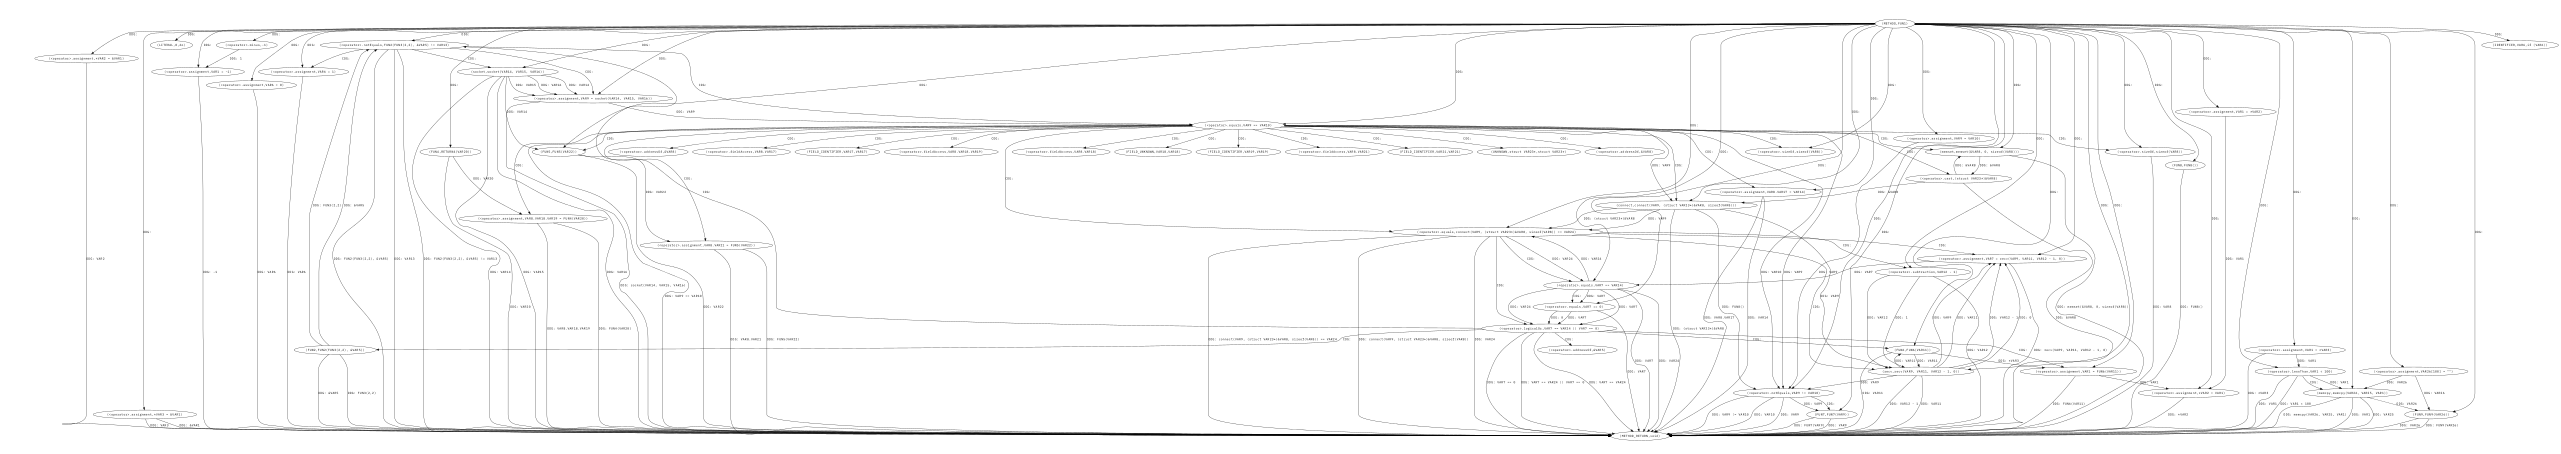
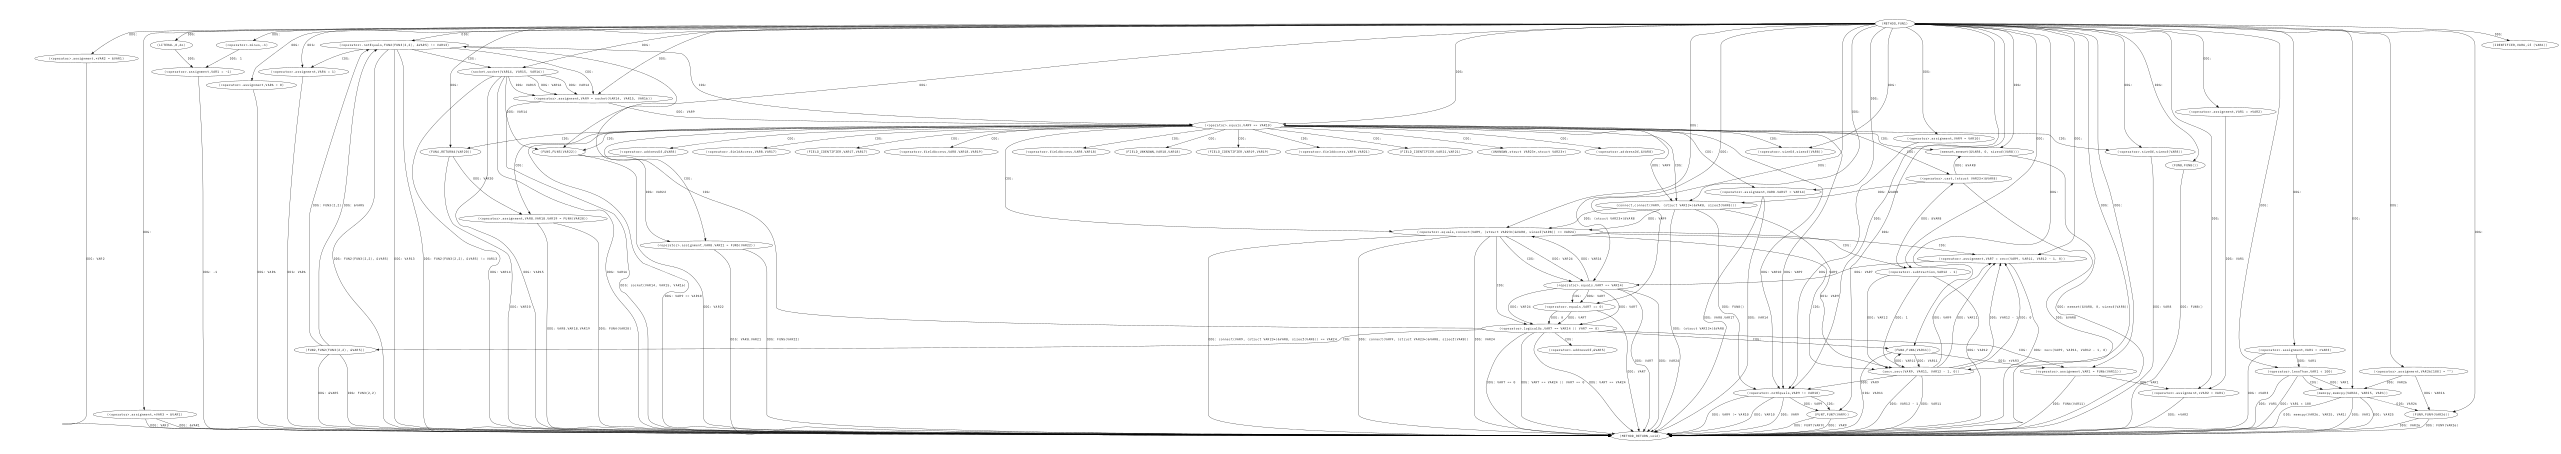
  digraph {
    fontname="IBM Plex Mono"
    node [fontname="IBM Plex Mono"]
    edge [fontname="IBM Plex Mono"]
    n1 [label="(METHOD,FUN1)"]
    n2 [label="(<operator>.assignment,*VAR2 = &VAR1)"]
    n3 [label="(<operator>.assignment,*VAR3 = &VAR1)"]
    n4 [label="(<operator>.assignment,VAR1 = -1)"]
    n5 [label="(<operator>.minus,-1)"]
    n6 [label="(<operator>.assignment,VAR1 = *VAR2)"]
    n7 [label="(<operator>.assignment,VAR6 = 0)"]
    n8 [label="(<operator>.assignment,VAR9 = VAR10)"]
    n9 [label="(<operator>.notEquals,FUN2(FUN3(2,2), &VAR5) != VAR13)"]
    n10 [label="(<operator>.assignment,VAR6 = 1)"]
    n11 [label="(<operator>.assignment,VAR9 = socket(VAR14, VAR15, VAR16))"]
    n12 [label="(socket,socket(VAR14, VAR15, VAR16))"]
    n13 [label="(<operator>.equals,VAR9 == VAR10)"]
    n14 [label="(memset,memset(&VAR8, 0, sizeof(VAR8)))"]
    n15 [label="(<operator>.sizeOf,sizeof(VAR8))"]
    n16 [label="(<operator>.assignment,VAR8.VAR17 = VAR14)"]
    n17 [label="(FUN4,RETURN4(VAR20))"]
    n18 [label="(FUN5,FUN5(VAR22))"]
    n19 [label="(<operator>.equals,connect(VAR9, (struct VAR23*)&VAR8, sizeof(VAR8)) == VAR24)"]
    n20 [label="(connect,connect(VAR9, (struct VAR23*)&VAR8, sizeof(VAR8)))"]
    n21 [label="(<operator>.sizeOf,sizeof(VAR8))"]
    n22 [label="(<operator>.assignment,VAR7 = recv(VAR9, VAR11, VAR12 - 1, 0))"]
    n23 [label="(recv,recv(VAR9, VAR11, VAR12 - 1, 0))"]
    n24 [label="(<operator>.subtraction,VAR12 - 1)"]
    n25 [label="(<operator>.equals,VAR7 == VAR24)"]
    n26 [label="(<operator>.equals,VAR7 == 0)"]
    n27 [label="(<operator>.assignment,VAR1 = FUN6(VAR11))"]
    n28 [label="(FUN6,FUN6(VAR11))"]
    n29 [label="(LITERAL,0,do)"]
    n30 [label="(<operator>.notEquals,VAR9 != VAR10)"]
    n31 [label="(FUN7,FUN7(VAR9))"]
    n32 [label="(IDENTIFIER,VAR6,if (VAR6))"]
    n33 [label="(FUN8,FUN8())"]
    n34 [label="(<operator>.assignment,*VAR2 = VAR1)"]
    n35 [label="(<operator>.assignment,VAR1 = *VAR3)"]
    n36 [label="(<operator>.assignment,VAR26[100] = \"\")"]
    n37 [label="(<operator>.lessThan,VAR1 < 100)"]
    n38 [label="(memcpy,memcpy(VAR26, VAR25, VAR1))"]
    n39 [label="(FUN9,FUN9(VAR26))"]
    n40 [label="(METHOD_RETURN,void)"]
    n41 [label="(<operator>.assignment,VAR8.VAR18.VAR19 = FUN4(VAR20))"]
    n42 [label="(<operator>.assignment,VAR8.VAR21 = FUN5(VAR22))"]
    n43 [label="(<operator>.cast,(struct VAR23*)&VAR8)"]
    n44 [label="(<operator>.addressOf,&VAR8)"]
    n45 [label="(<operator>.fieldAccess,VAR8.VAR17)"]
    n46 [label="(FIELD_IDENTIFIER,VAR17,VAR17)"]
    n47 [label="(<operator>.fieldAccess,VAR8.VAR18.VAR19)"]
    n48 [label="(<operator>.fieldAccess,VAR8.VAR18)"]
    n49 [label="(FIELD_UNKNOWN,VAR18,VAR18)"]
    n50 [label="(FIELD_IDENTIFIER,VAR19,VAR19)"]
    n51 [label="(<operator>.fieldAccess,VAR8.VAR21)"]
    n52 [label="(FIELD_IDENTIFIER,VAR21,VAR21)"]
    n53 [label="(UNKNOWN,struct VAR23*,struct VAR23*)"]
    n54 [label="(<operator>.addressOf,&VAR8)"]
    n55 [label="(<operator>.logicalOr,VAR7 == VAR24 || VAR7 == 0)"]
    n56 [label="(FUN2,FUN2(FUN3(2,2), &VAR5))"]
    n57 [label="(<operator>.addressOf,&VAR5)"]
    n1 -> n2 [label="DDG: "]
    n1 -> n3 [label="DDG: "]
-   n1 -> n4 [label="DDG: "]
+   n29 -> n4 [label="DDG: "]
    n1 -> n5 [label="DDG: "]
    n1 -> n6 [label="DDG: "]
    n1 -> n7 [label="DDG: "]
    n1 -> n8 [label="DDG: "]
    n1 -> n9 [label="DDG: "]
    n1 -> n10 [label="DDG: "]
    n1 -> n11 [label="DDG: "]
    n1 -> n12 [label="DDG: "]
    n1 -> n13 [label="DDG: "]
    n1 -> n14 [label="DDG: "]
    n1 -> n15 [label="DDG: "]
    n1 -> n16 [label="DDG: "]
    n1 -> n17 [label="DDG: "]
    n1 -> n18 [label="DDG: "]
    n1 -> n19 [label="DDG: "]
    n1 -> n20 [label="DDG: "]
    n1 -> n21 [label="DDG: "]
    n1 -> n22 [label="DDG: "]
    n1 -> n23 [label="DDG: "]
    n1 -> n24 [label="DDG: "]
    n1 -> n25 [label="DDG: "]
    n1 -> n26 [label="DDG: "]
    n1 -> n27 [label="DDG: "]
    n1 -> n28 [label="DDG: "]
    n1 -> n29 [label="DDG: "]
    n1 -> n30 [label="DDG: "]
    n1 -> n31 [label="DDG: "]
    n1 -> n32 [label="DDG: "]
    n1 -> n33 [label="DDG: "]
    n1 -> n34 [label="DDG: "]
    n1 -> n35 [label="DDG: "]
    n1 -> n36 [label="DDG: "]
    n1 -> n37 [label="DDG: "]
    n1 -> n38 [label="DDG: "]
    n1 -> n39 [label="DDG: "]
    n2 -> n40 [label="DDG: VAR2"]
    n3 -> n40 [label="DDG: VAR3"]
    n3 -> n40 [label="DDG: &VAR1"]
    n4 -> n40 [label="DDG: -1"]
    n5 -> n4 [label="DDG: 1"]
    n6 -> n34 [label="DDG: VAR1"]
    n7 -> n40 [label="DDG: VAR6"]
    n8 -> n30 [label="DDG: VAR9"]
    n9 -> n10 [label="CDG: "]
    n9 -> n11 [label="CDG: "]
    n9 -> n12 [label="CDG: "]
    n9 -> n13 [label="CDG: "]
    n9 -> n40 [label="DDG: VAR13"]
    n9 -> n40 [label="DDG: FUN2(FUN3(2,2), &VAR5) != VAR13"]
    n9 -> n40 [label="DDG: FUN2(FUN3(2,2), &VAR5)"]
    n10 -> n40 [label="DDG: VAR6"]
    n11 -> n13 [label="DDG: VAR9"]
    n11 -> n40 [label="DDG: socket(VAR14, VAR15, VAR16)"]
    n12 -> n11 [label="DDG: VAR14"]
    n12 -> n11 [label="DDG: VAR15"]
    n12 -> n11 [label="DDG: VAR16"]
    n12 -> n18 [label="DDG: VAR14"]
    n12 -> n40 [label="DDG: VAR16"]
    n12 -> n40 [label="DDG: VAR14"]
    n12 -> n40 [label="DDG: VAR15"]
    n13 -> n14 [label="CDG: "]
    n13 -> n15 [label="CDG: "]
    n13 -> n16 [label="CDG: "]
+   n13 -> n17 [label="CDG: "]
    n13 -> n18 [label="CDG: "]
    n13 -> n19 [label="CDG: "]
    n13 -> n20 [label="DDG: VAR9"]
    n13 -> n20 [label="CDG: "]
    n13 -> n21 [label="CDG: "]
    n13 -> n30 [label="DDG: VAR9"]
    n13 -> n30 [label="DDG: VAR10"]
    n13 -> n40 [label="DDG: VAR9 == VAR10"]
    n13 -> n41 [label="CDG: "]
    n13 -> n42 [label="CDG: "]
    n13 -> n43 [label="CDG: "]
    n13 -> n44 [label="CDG: "]
    n13 -> n45 [label="CDG: "]
    n13 -> n46 [label="CDG: "]
    n13 -> n47 [label="CDG: "]
    n13 -> n48 [label="CDG: "]
    n13 -> n49 [label="CDG: "]
    n13 -> n50 [label="CDG: "]
    n13 -> n51 [label="CDG: "]
    n13 -> n52 [label="CDG: "]
    n13 -> n53 [label="CDG: "]
    n13 -> n54 [label="CDG: "]
    n14 -> n40 [label="DDG: memset(&VAR8, 0, sizeof(VAR8))"]
-   n14 -> n43 [label="DDG: &VAR8"]
+   n24 -> n43 [label="DDG: &VAR8"]
    n16 -> n40 [label="DDG: VAR8.VAR17"]
    n16 -> n40 [label="DDG: VAR14"]
    n17 -> n40 [label="DDG: VAR20"]
    n17 -> n41 [label="DDG: VAR20"]
    n18 -> n40 [label="DDG: VAR22"]
    n18 -> n42 [label="DDG: VAR22"]
    n19 -> n22 [label="CDG: "]
    n19 -> n23 [label="CDG: "]
    n19 -> n24 [label="CDG: "]
    n19 -> n25 [label="DDG: VAR24"]
    n19 -> n25 [label="CDG: "]
    n19 -> n40 [label="DDG: connect(VAR9, (struct VAR23*)&VAR8, sizeof(VAR8)) == VAR24"]
    n19 -> n40 [label="DDG: connect(VAR9, (struct VAR23*)&VAR8, sizeof(VAR8))"]
    n19 -> n40 [label="DDG: VAR24"]
    n19 -> n55 [label="CDG: "]
    n20 -> n19 [label="DDG: VAR9"]
    n20 -> n19 [label="DDG: (struct VAR23*)&VAR8"]
    n20 -> n23 [label="DDG: VAR9"]
    n20 -> n30 [label="DDG: FUN8()"]
    n20 -> n40 [label="DDG: (struct VAR23*)&VAR8"]
    n21 -> n40 [label="DDG: VAR8"]
    n22 -> n25 [label="DDG: VAR7"]
    n22 -> n40 [label="DDG: recv(VAR9, VAR11, VAR12 - 1, 0)"]
    n23 -> n22 [label="DDG: VAR9"]
    n23 -> n22 [label="DDG: VAR11"]
    n23 -> n22 [label="DDG: VAR12 - 1"]
    n23 -> n22 [label="DDG: 0"]
    n23 -> n28 [label="DDG: VAR11"]
    n23 -> n30 [label="DDG: VAR9"]
    n23 -> n40 [label="DDG: VAR11"]
    n23 -> n40 [label="DDG: VAR12 - 1"]
    n24 -> n23 [label="DDG: VAR12"]
    n24 -> n23 [label="DDG: 1"]
    n24 -> n40 [label="DDG: VAR12"]
    n25 -> n19 [label="DDG: VAR24"]
    n25 -> n26 [label="DDG: VAR7"]
    n25 -> n26 [label="CDG: "]
    n25 -> n40 [label="DDG: VAR7"]
    n25 -> n40 [label="DDG: VAR24"]
    n25 -> n55 [label="DDG: VAR7"]
    n25 -> n55 [label="DDG: VAR24"]
    n26 -> n40 [label="DDG: VAR7"]
    n26 -> n55 [label="DDG: VAR7"]
    n26 -> n55 [label="DDG: 0"]
    n27 -> n34 [label="DDG: VAR1"]
    n27 -> n40 [label="DDG: FUN6(VAR11)"]
    n28 -> n23 [label="DDG: VAR11"]
    n28 -> n27 [label="DDG: *VAR3"]
    n28 -> n40 [label="DDG: VAR11"]
    n30 -> n31 [label="DDG: VAR9"]
    n30 -> n31 [label="CDG: "]
    n30 -> n40 [label="DDG: VAR9 != VAR10"]
    n30 -> n40 [label="DDG: VAR9"]
    n30 -> n40 [label="DDG: VAR10"]
    n31 -> n40 [label="DDG: FUN7(VAR9)"]
    n31 -> n40 [label="DDG: VAR9"]
    n33 -> n40 [label="DDG: FUN8()"]
    n34 -> n40 [label="DDG: *VAR2"]
    n35 -> n37 [label="DDG: VAR1"]
    n35 -> n40 [label="DDG: *VAR3"]
    n36 -> n38 [label="DDG: VAR26"]
    n36 -> n39 [label="DDG: VAR26"]
    n37 -> n38 [label="DDG: VAR1"]
    n37 -> n38 [label="CDG: "]
    n37 -> n40 [label="DDG: VAR1"]
    n37 -> n40 [label="DDG: VAR1 < 100"]
    n38 -> n39 [label="DDG: VAR26"]
    n38 -> n40 [label="DDG: VAR25"]
    n38 -> n40 [label="DDG: memcpy(VAR26, VAR25, VAR1)"]
    n38 -> n40 [label="DDG: VAR1"]
    n39 -> n40 [label="DDG: VAR26"]
    n39 -> n40 [label="DDG: FUN9(VAR26)"]
    n41 -> n40 [label="DDG: FUN4(VAR20)"]
    n41 -> n40 [label="DDG: VAR8.VAR18.VAR19"]
    n42 -> n40 [label="DDG: FUN5(VAR22)"]
    n42 -> n40 [label="DDG: VAR8.VAR21"]
    n43 -> n14 [label="DDG: &VAR8"]
    n43 -> n20 [label="DDG: &VAR8"]
    n43 -> n40 [label="DDG: &VAR8"]
    n55 -> n9 [label="CDG: "]
    n55 -> n27 [label="CDG: "]
    n55 -> n28 [label="CDG: "]
    n55 -> n40 [label="DDG: VAR7 == 0"]
    n55 -> n40 [label="DDG: VAR7 == VAR24 || VAR7 == 0"]
    n55 -> n40 [label="DDG: VAR7 == VAR24"]
    n55 -> n56 [label="CDG: "]
    n55 -> n57 [label="CDG: "]
    n56 -> n9 [label="DDG: FUN3(2,2)"]
    n56 -> n9 [label="DDG: &VAR5"]
    n56 -> n40 [label="DDG: FUN3(2,2)"]
    n56 -> n40 [label="DDG: &VAR5"]
  }
